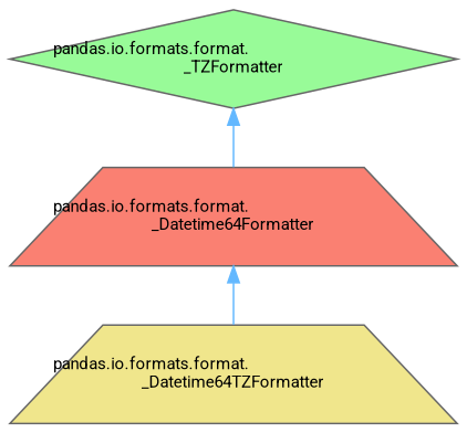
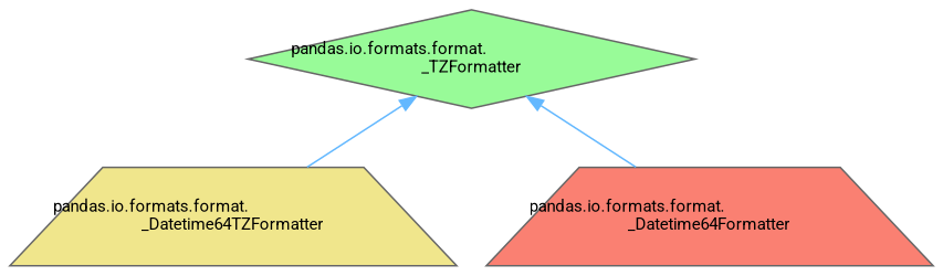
  digraph {
    fontname=Roboto
    node [color=gray40 fontname=Roboto fontsize=10 shape=trapezium style=filled]
    edge [color=steelblue1 dir=back fontname=Roboto fontsize=10 labelfontname=Helvetica labelfontsize=10 style=solid]
    n1 [fillcolor=khaki fontcolor=black height=0.2 label="pandas.io.formats.format.\l_Datetime64TZFormatter" width=0.4]
    n2 [fillcolor=salmon height=0.2 label="pandas.io.formats.format.\l_Datetime64Formatter" width=0.4]
    n3 [fillcolor=palegreen height=0.2 label="pandas.io.formats.format.\l_TZFormatter" shape=diamond width=0.4]
-   n2 -> n1
+   n3 -> n1
    n3 -> n2
  }
